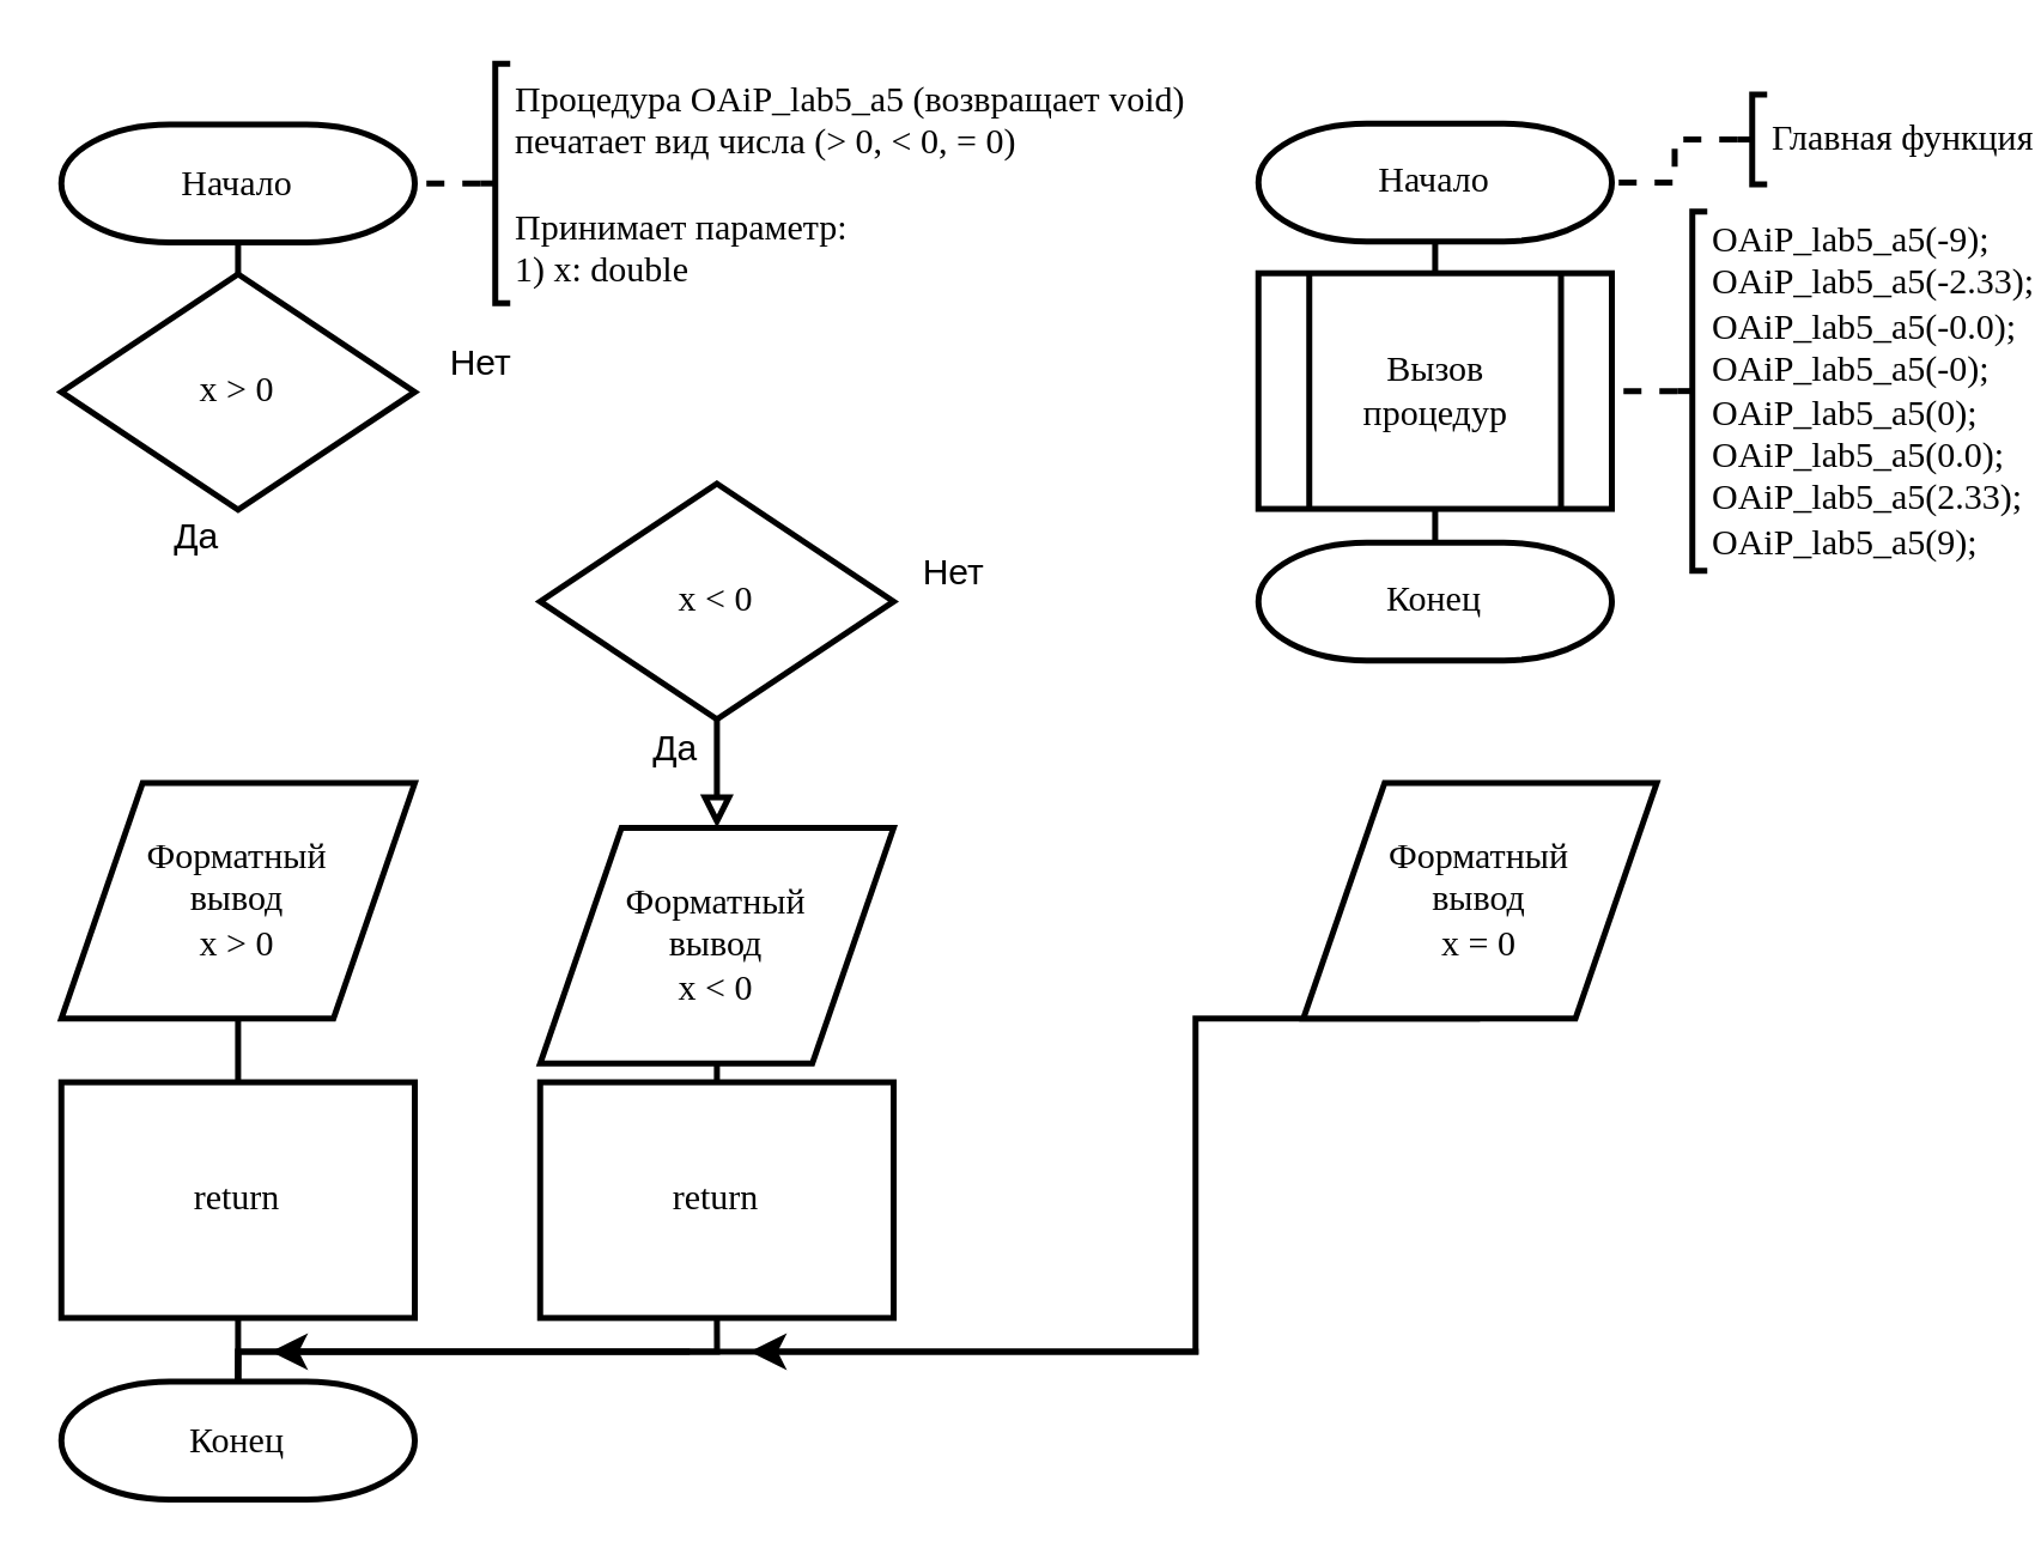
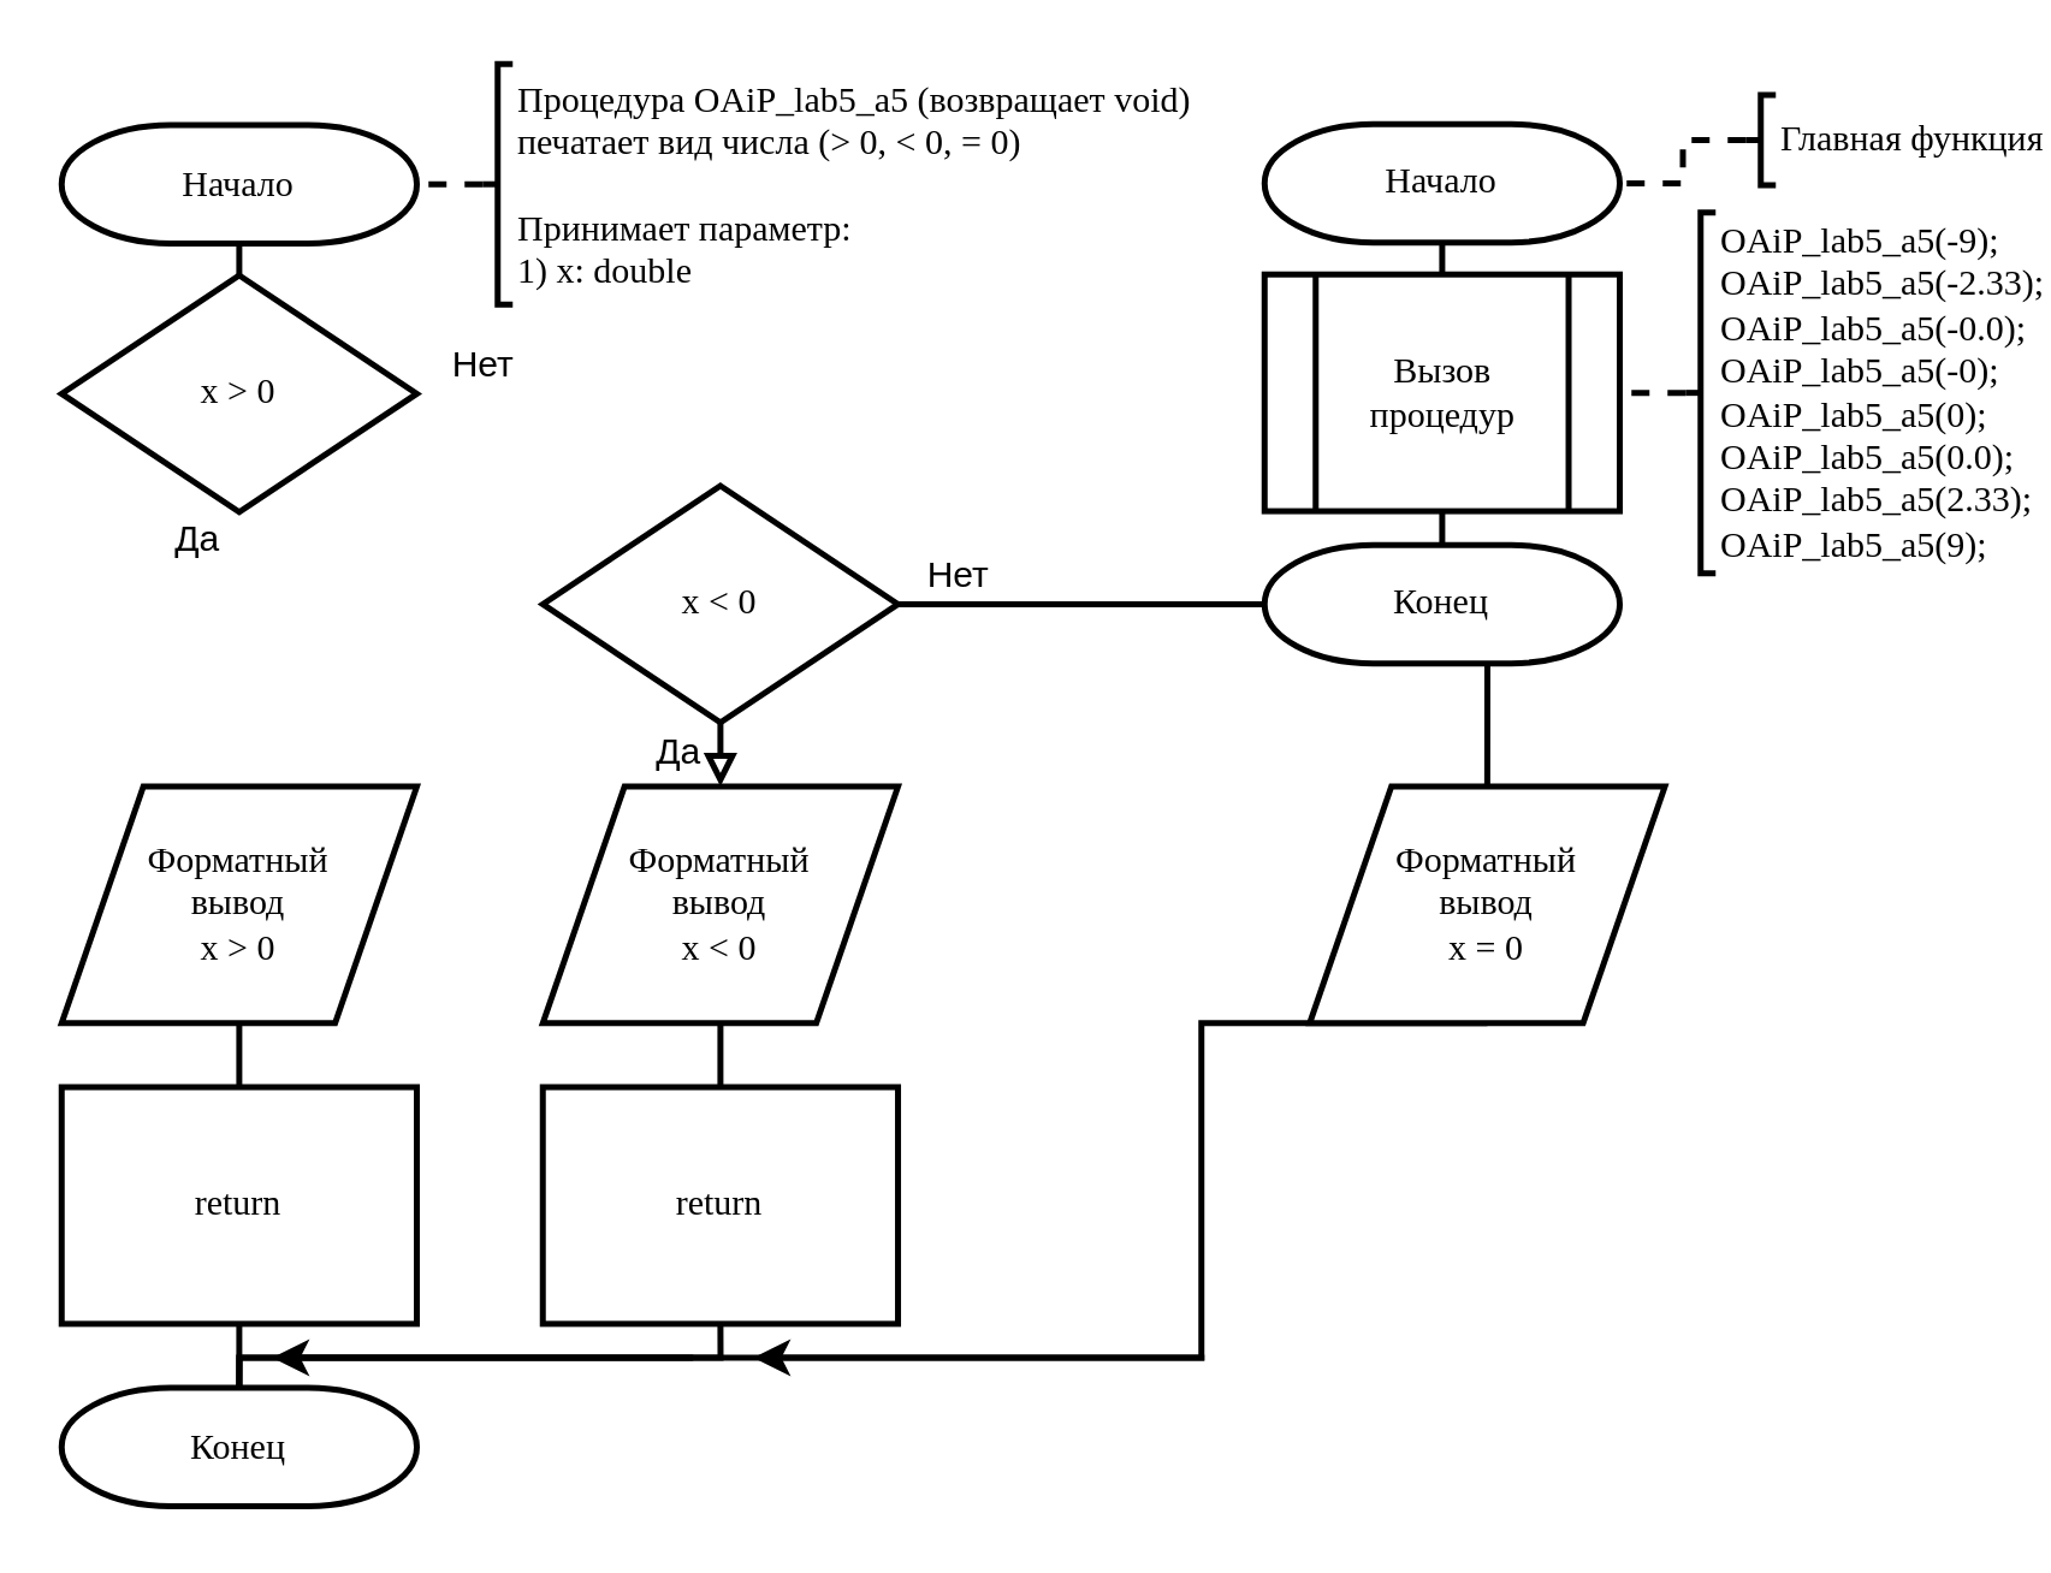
  <mxCell id="0" />
  <mxCell id="1" parent="0" />
  <mxCell id="2" style="edgeStyle=orthogonalEdgeStyle;rounded=0;orthogonalLoop=1;jettySize=auto;html=1;exitX=0.5;exitY=1;exitDx=0;exitDy=0;exitPerimeter=0;entryX=0.5;entryY=0;entryDx=0;entryDy=0;entryPerimeter=0;endArrow=none;endFill=0;strokeWidth=2;" edge="1" parent="1" source="3" target="4"><mxGeometry relative="1" as="geometry" /></mxCell>
  <mxCell id="3" value="Начало" style="strokeWidth=2;html=1;shape=mxgraph.flowchart.terminator;whiteSpace=wrap;rounded=0;fontFamily=Times New Roman;fillColor=default;" vertex="1" parent="1"><mxGeometry x="20" y="41" width="118.11" height="39.37" as="geometry" /></mxCell>
  <mxCell id="4" value="x &amp;gt; 0" style="strokeWidth=2;html=1;shape=mxgraph.flowchart.decision;whiteSpace=wrap;rounded=0;fillColor=default;fontFamily=Times New Roman;" vertex="1" parent="1"><mxGeometry x="20" y="91" width="118.11" height="78.74" as="geometry" /></mxCell>
  <mxCell id="5" style="edgeStyle=orthogonalEdgeStyle;rounded=0;orthogonalLoop=1;jettySize=auto;html=1;exitX=0.5;exitY=1;exitDx=0;exitDy=0;entryX=0.5;entryY=0;entryDx=0;entryDy=0;endArrow=none;endFill=0;strokeWidth=2;" edge="1" parent="1" source="6" target="8"><mxGeometry relative="1" as="geometry" /></mxCell>
  <mxCell id="6" value="Форматный&lt;br&gt;вывод&lt;br&gt;x &amp;gt; 0" style="shape=parallelogram;html=1;strokeWidth=2;perimeter=parallelogramPerimeter;whiteSpace=wrap;rounded=0;arcSize=12;size=0.23;fillColor=default;fontFamily=Times New Roman;" vertex="1" parent="1"><mxGeometry x="20" y="261" width="118.11" height="78.74" as="geometry" /></mxCell>
  <mxCell id="7" style="edgeStyle=orthogonalEdgeStyle;rounded=0;orthogonalLoop=1;jettySize=auto;html=1;exitX=0.5;exitY=1;exitDx=0;exitDy=0;entryX=0.5;entryY=0;entryDx=0;entryDy=0;entryPerimeter=0;strokeWidth=2;endArrow=none;endFill=0;" edge="1" parent="1" source="8" target="18"><mxGeometry relative="1" as="geometry" /></mxCell>
  <mxCell id="8" value="return" style="rounded=0;whiteSpace=wrap;html=1;absoluteArcSize=1;arcSize=14;strokeWidth=2;fontFamily=Times New Roman;fillColor=default;" vertex="1" parent="1"><mxGeometry x="20" y="361" width="118.11" height="78.74" as="geometry" /></mxCell>
  <mxCell id="9" style="edgeStyle=orthogonalEdgeStyle;rounded=0;orthogonalLoop=1;jettySize=auto;html=1;exitX=0.5;exitY=1;exitDx=0;exitDy=0;exitPerimeter=0;entryX=0.5;entryY=0;entryDx=0;entryDy=0;endArrow=block;endFill=0;strokeWidth=2;" edge="1" parent="1" source="11" target="13"><mxGeometry relative="1" as="geometry" /></mxCell>
+ <mxCell id="10" style="edgeStyle=orthogonalEdgeStyle;rounded=0;orthogonalLoop=1;jettySize=auto;html=1;exitX=1;exitY=0.5;exitDx=0;exitDy=0;exitPerimeter=0;entryX=0.5;entryY=0;entryDx=0;entryDy=0;endArrow=none;endFill=0;strokeWidth=2;" edge="1" parent="1" source="11" target="17"><mxGeometry relative="1" as="geometry" /></mxCell>
  <mxCell id="11" value="x &amp;lt; 0" style="strokeWidth=2;html=1;shape=mxgraph.flowchart.decision;whiteSpace=wrap;rounded=0;fillColor=default;fontFamily=Times New Roman;" vertex="1" parent="1"><mxGeometry x="180" y="161" width="118.11" height="78.74" as="geometry" /></mxCell>
  <mxCell id="12" style="edgeStyle=orthogonalEdgeStyle;rounded=0;orthogonalLoop=1;jettySize=auto;html=1;exitX=0.5;exitY=1;exitDx=0;exitDy=0;entryX=0.5;entryY=0;entryDx=0;entryDy=0;endArrow=none;endFill=0;strokeWidth=2;" edge="1" parent="1" source="13" target="15"><mxGeometry relative="1" as="geometry" /></mxCell>
- <mxCell id="13" value="Форматный&lt;br&gt;вывод&lt;br&gt;x &amp;lt; 0" style="shape=parallelogram;html=1;strokeWidth=2;perimeter=parallelogramPerimeter;whiteSpace=wrap;rounded=0;arcSize=12;size=0.23;fillColor=default;fontFamily=Times New Roman;" vertex="1" parent="1"><mxGeometry x="180" y="276" width="118.11" height="78.74" as="geometry" /></mxCell>
+ <mxCell id="13" value="Форматный&lt;br&gt;вывод&lt;br&gt;x &amp;lt; 0" style="shape=parallelogram;html=1;strokeWidth=2;perimeter=parallelogramPerimeter;whiteSpace=wrap;rounded=0;arcSize=12;size=0.23;fillColor=default;fontFamily=Times New Roman;" vertex="1" parent="1"><mxGeometry x="180" y="261" width="118.11" height="78.74" as="geometry" /></mxCell>
  <mxCell id="14" style="edgeStyle=orthogonalEdgeStyle;rounded=0;orthogonalLoop=1;jettySize=auto;html=1;exitX=0.5;exitY=1;exitDx=0;exitDy=0;entryX=0.5;entryY=0;entryDx=0;entryDy=0;entryPerimeter=0;endArrow=none;endFill=0;strokeWidth=2;" edge="1" parent="1" source="15" target="18"><mxGeometry relative="1" as="geometry"><Array as="points"><mxPoint x="239" y="451" /><mxPoint x="79" y="451" /></Array></mxGeometry></mxCell>
  <mxCell id="15" value="return" style="rounded=0;whiteSpace=wrap;html=1;absoluteArcSize=1;arcSize=14;strokeWidth=2;fontFamily=Times New Roman;fillColor=default;" vertex="1" parent="1"><mxGeometry x="180" y="361" width="118.11" height="78.74" as="geometry" /></mxCell>
  <mxCell id="16" style="edgeStyle=orthogonalEdgeStyle;rounded=0;orthogonalLoop=1;jettySize=auto;html=1;exitX=0.5;exitY=1;exitDx=0;exitDy=0;entryX=0.5;entryY=0;entryDx=0;entryDy=0;entryPerimeter=0;endArrow=none;endFill=0;strokeWidth=2;" edge="1" parent="1" source="17" target="18"><mxGeometry relative="1" as="geometry"><Array as="points"><mxPoint x="399" y="451" /><mxPoint x="79" y="451" /></Array></mxGeometry></mxCell>
  <mxCell id="17" value="Форматный&lt;br&gt;вывод&lt;br&gt;x = 0" style="shape=parallelogram;html=1;strokeWidth=2;perimeter=parallelogramPerimeter;whiteSpace=wrap;rounded=0;arcSize=12;size=0.23;fillColor=default;fontFamily=Times New Roman;" vertex="1" parent="1"><mxGeometry x="435" y="261" width="118.11" height="78.74" as="geometry" /></mxCell>
  <mxCell id="18" value="Конец" style="strokeWidth=2;html=1;shape=mxgraph.flowchart.terminator;whiteSpace=wrap;rounded=0;fontFamily=Times New Roman;fillColor=default;" vertex="1" parent="1"><mxGeometry x="20" y="461" width="118.11" height="39.37" as="geometry" /></mxCell>
  <mxCell id="19" style="edgeStyle=orthogonalEdgeStyle;rounded=0;orthogonalLoop=1;jettySize=auto;html=1;exitX=0;exitY=0.5;exitDx=0;exitDy=0;exitPerimeter=0;entryX=1;entryY=0.5;entryDx=0;entryDy=0;entryPerimeter=0;endArrow=none;endFill=0;strokeWidth=2;dashed=1;" edge="1" parent="1" source="20" target="3"><mxGeometry relative="1" as="geometry" /></mxCell>
  <mxCell id="20" value="Процедура OAiP_lab5_a5 (возвращает void)&lt;br&gt;печатает вид числа (&amp;gt; 0, &amp;lt; 0, = 0)&lt;br&gt;&lt;br&gt;Принимает параметр:&lt;br&gt;1) x: double" style="strokeWidth=2;html=1;shape=mxgraph.flowchart.annotation_2;align=left;labelPosition=right;pointerEvents=1;rounded=0;fontFamily=Times New Roman;fillColor=none;" vertex="1" parent="1"><mxGeometry x="160" y="20.68" width="10" height="80" as="geometry" /></mxCell>
  <mxCell id="21" style="edgeStyle=orthogonalEdgeStyle;rounded=0;orthogonalLoop=1;jettySize=auto;html=1;exitX=0.5;exitY=1;exitDx=0;exitDy=0;exitPerimeter=0;entryX=0.5;entryY=0;entryDx=0;entryDy=0;endArrow=none;endFill=0;strokeWidth=2;" edge="1" parent="1" source="22" target="24"><mxGeometry relative="1" as="geometry" /></mxCell>
  <mxCell id="22" value="Начало" style="strokeWidth=2;html=1;shape=mxgraph.flowchart.terminator;whiteSpace=wrap;rounded=0;fontFamily=Times New Roman;fillColor=default;" vertex="1" parent="1"><mxGeometry x="420" y="40.69" width="118.11" height="39.37" as="geometry" /></mxCell>
  <mxCell id="23" style="edgeStyle=orthogonalEdgeStyle;rounded=0;orthogonalLoop=1;jettySize=auto;html=1;exitX=0.5;exitY=1;exitDx=0;exitDy=0;entryX=0.5;entryY=0;entryDx=0;entryDy=0;entryPerimeter=0;endArrow=none;endFill=0;strokeWidth=2;" edge="1" parent="1" source="24" target="25"><mxGeometry relative="1" as="geometry" /></mxCell>
  <mxCell id="24" value="Вызов процедур" style="verticalLabelPosition=middle;verticalAlign=middle;html=1;shape=process;whiteSpace=wrap;rounded=0;size=0.14;arcSize=6;fontFamily=Times New Roman;strokeWidth=2;fillColor=default;fontSize=12;labelPosition=center;align=center;strokeColor=default;" vertex="1" parent="1"><mxGeometry x="420" y="90.69" width="118.11" height="78.74" as="geometry" /></mxCell>
  <mxCell id="25" value="Конец" style="strokeWidth=2;html=1;shape=mxgraph.flowchart.terminator;whiteSpace=wrap;rounded=0;fontFamily=Times New Roman;fillColor=default;" vertex="1" parent="1"><mxGeometry x="420" y="180.69" width="118.11" height="39.37" as="geometry" /></mxCell>
  <mxCell id="26" style="edgeStyle=orthogonalEdgeStyle;rounded=0;orthogonalLoop=1;jettySize=auto;html=1;exitX=0;exitY=0.5;exitDx=0;exitDy=0;exitPerimeter=0;entryX=1;entryY=0.5;entryDx=0;entryDy=0;dashed=1;endArrow=none;endFill=0;strokeWidth=2;" edge="1" parent="1" source="27" target="24"><mxGeometry relative="1" as="geometry" /></mxCell>
  <mxCell id="27" value="&lt;div&gt;OAiP_lab5_a5(-9);&lt;/div&gt;&lt;div&gt;OAiP_lab5_a5(-2.33);&lt;/div&gt;&lt;div&gt;OAiP_lab5_a5(-0.0);&lt;/div&gt;&lt;div&gt;OAiP_lab5_a5(-0);&lt;/div&gt;&lt;div&gt;OAiP_lab5_a5(0);&lt;/div&gt;&lt;div&gt;OAiP_lab5_a5(0.0);&lt;/div&gt;&lt;div&gt;OAiP_lab5_a5(2.33);&lt;/div&gt;&lt;div&gt;OAiP_lab5_a5(9);&lt;/div&gt;" style="strokeWidth=2;html=1;shape=mxgraph.flowchart.annotation_2;align=left;labelPosition=right;pointerEvents=1;rounded=0;fontFamily=Times New Roman;fillColor=none;" vertex="1" parent="1"><mxGeometry x="560" y="70.06" width="10" height="120" as="geometry" /></mxCell>
  <mxCell id="28" style="edgeStyle=orthogonalEdgeStyle;rounded=0;orthogonalLoop=1;jettySize=auto;html=1;exitX=0;exitY=0.5;exitDx=0;exitDy=0;exitPerimeter=0;entryX=1;entryY=0.5;entryDx=0;entryDy=0;entryPerimeter=0;dashed=1;endArrow=none;endFill=0;strokeWidth=2;" edge="1" parent="1" source="29" target="22"><mxGeometry relative="1" as="geometry" /></mxCell>
  <mxCell id="29" value="Главная функция" style="strokeWidth=2;html=1;shape=mxgraph.flowchart.annotation_2;align=left;labelPosition=right;pointerEvents=1;rounded=0;fontFamily=Times New Roman;fillColor=none;" vertex="1" parent="1"><mxGeometry x="580" y="31" width="10" height="30" as="geometry" /></mxCell>
  <mxCell id="30" value="Да" style="text;html=1;align=center;verticalAlign=middle;resizable=0;points=[];autosize=1;strokeColor=none;fillColor=none;" vertex="1" parent="1"><mxGeometry x="50" y="169.43" width="30" height="20" as="geometry" /></mxCell>
  <mxCell id="31" value="Да" style="text;html=1;align=center;verticalAlign=middle;resizable=0;points=[];autosize=1;strokeColor=none;fillColor=none;" vertex="1" parent="1"><mxGeometry x="210" y="239.74" width="30" height="20" as="geometry" /></mxCell>
  <mxCell id="32" value="Нет" style="text;html=1;align=center;verticalAlign=middle;resizable=0;points=[];autosize=1;strokeColor=none;fillColor=none;" vertex="1" parent="1"><mxGeometry x="140" y="111" width="40" height="20" as="geometry" /></mxCell>
  <mxCell id="33" value="Нет" style="text;html=1;align=center;verticalAlign=middle;resizable=0;points=[];autosize=1;strokeColor=none;fillColor=none;" vertex="1" parent="1"><mxGeometry x="298.11" y="180.69" width="40" height="20" as="geometry" /></mxCell>
  <mxCell id="34" value="" style="endArrow=classic;html=1;rounded=0;strokeWidth=2;" edge="1" parent="1"><mxGeometry width="50" height="50" relative="1" as="geometry"><mxPoint x="400" y="451" as="sourcePoint" /><mxPoint x="250" y="451" as="targetPoint" /></mxGeometry></mxCell>
  <mxCell id="35" value="" style="endArrow=classic;html=1;rounded=0;strokeWidth=2;" edge="1" parent="1"><mxGeometry width="50" height="50" relative="1" as="geometry"><mxPoint x="230" y="451" as="sourcePoint" /><mxPoint x="90" y="451" as="targetPoint" /></mxGeometry></mxCell>
